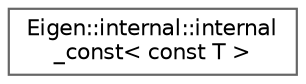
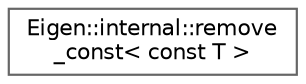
  digraph {
    rankdir=LR
-   n1 [color=grey40 fillcolor=white fontname=Helvetica fontsize=10 height=0.2 label="Eigen::internal::internal\l_const\< const T \>" shape=box style=filled width=0.4]
+   n1 [color=grey40 fillcolor=white fontname=Helvetica fontsize=10 height=0.2 label="Eigen::internal::remove\l_const\< const T \>" shape=box style=filled width=0.4]
  }
